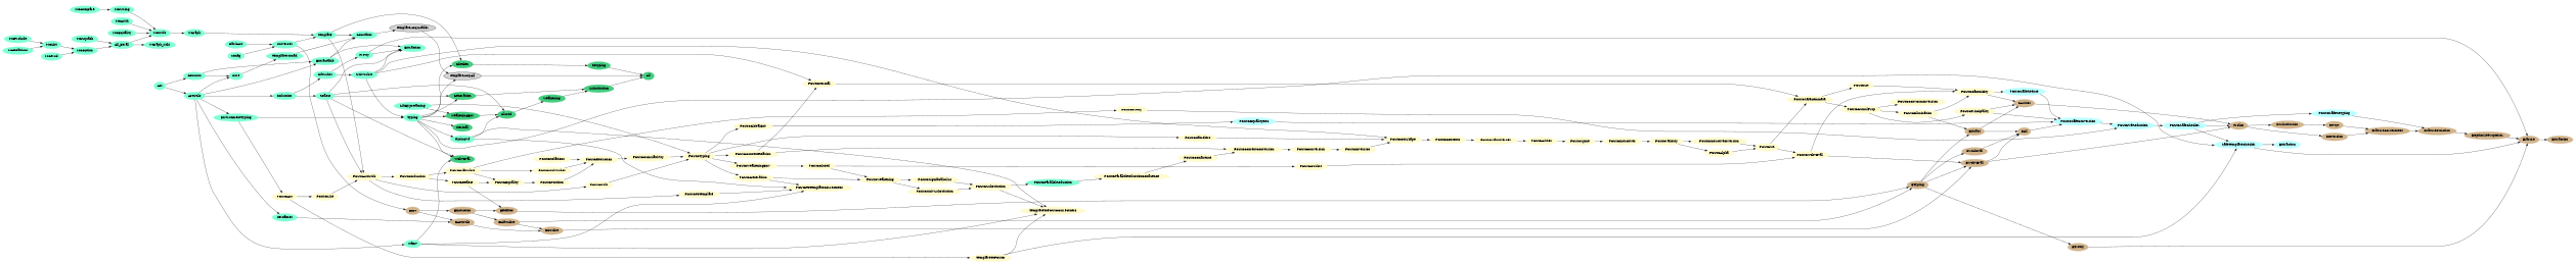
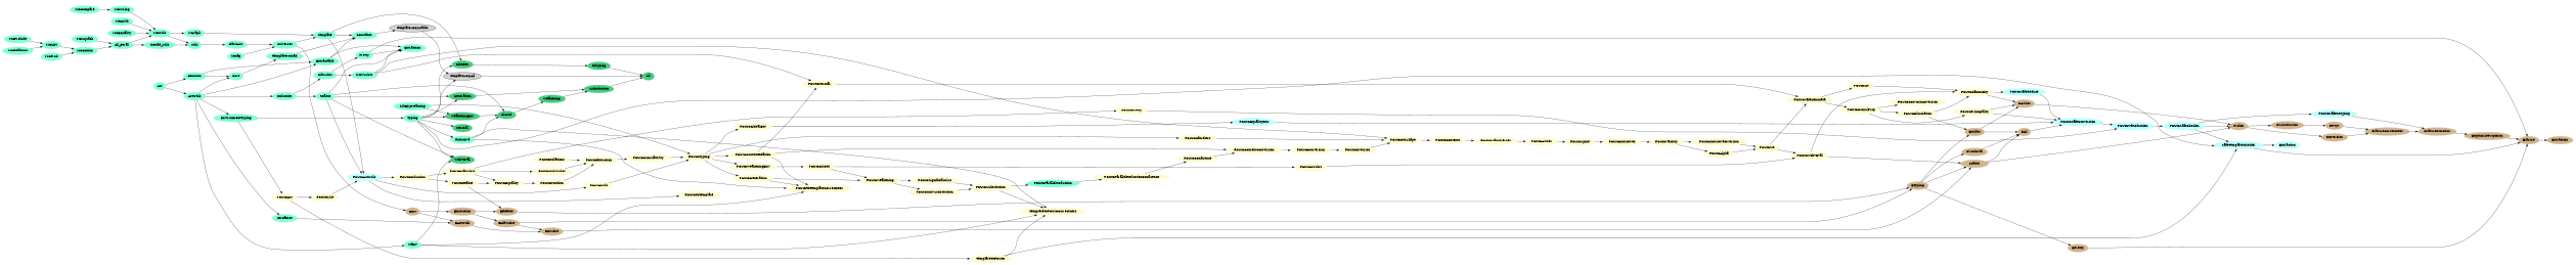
  digraph {
    rankdir=LR
    node [color=lemonchiffon1 style=filled]
    n1 [color=paleturquoise1 label=Extraction]
    n2 [color=paleturquoise1 label=PCUICSafeRetyping]
    n3 [color=tan label=ErasureFunction]
    n4 [color=tan label=EOptimizePropDiscr]
    n5 [color=paleturquoise1 label=SafeTemplateChecker]
    n6 [color=tan label=Erasure]
    n7 [color=tan label=Extraction]
    n8 [color=paleturquoise1 label=PCUICSafeChecker]
    n9 [color=tan label=Prelim]
    n10 [color=tan label=EInversion]
    n11 [color=tan label=ESubstitution]
    n12 [color=paleturquoise1 label=PCUICWfReduction]
    n13 [color=paleturquoise1 label=PCUICSafeConversion]
    n14 [color=paleturquoise1 label=PCUICEqualityDec]
    n15 [color=paleturquoise1 label=PCUICSafeReduce]
    n16 [label=PCUICValidity]
    n17 [label=PCUICAlpha]
    n18 [label=PCUICInductiveInversion]
    n19 [label=PCUICSR]
    n20 [label=PCUICWcbvEval]
    n21 [label=PCUICSafeLemmata]
    n22 [label=PCUICWfUniverses]
    n23 [label=PCUICArities]
    n24 [label=PCUICSpine]
    n25 [label=PCUICInductives]
    n26 [color=aquamarine label=EnvironmentTyping]
    n27 [label=PCUICAst]
    n28 [color=aquamarine label=Typing]
    n29 [label=PCUICSize]
    n30 [label=TemplateToPCUIC]
    n31 [color=seagreen3 label=WcbvEval]
    n32 [color=seagreen3 label=Generation]
    n33 [color=seagreen3 label=Checker]
    n34 [color=seagreen3 label=WeakeningEnv]
    n35 [color=aquamarine label=TypingWf]
    n36 [color=seagreen3 label=Normal]
    "template-coq/All" [color=""]
-   n38 [label=PCUICAstUtils]
+   n38 [label=PCUICAstUtils fillcolor=paleturquoise1]
    n39 [label=TemplateToPCUICCorrectness]
    n40 [label=PCUICInduction]
    n41 [label=PCUICUtils]
    n42 [label=PCUICToTemplate]
    n43 [label=PCUICLiftSubst]
    n44 [label=PCUICReflect]
    n45 [label=PCUICTyping]
    n46 [label=PCUICToTemplateCorrectness]
    n47 [color=aquamarine label=Reflect]
    n48 [color=aquamarine label=Extraction]
    n49 [color=seagreen3 label=Closed]
    n50 [color=seagreen3 label=Weakening]
    n51 [color=seagreen3 label=Substitution]
    n52 [color=aquamarine label=template]
    n53 [color=aquamarine label=Constants]
    "template-coq/Loader" [color=""]
    n55 [color=seagreen3 label=Retyping]
    n56 [label=PCUICClosed]
    n57 [label=PCUICCSubst]
    n58 [label=PCUICWeakening]
    n59 [label=PCUICSigmaCalculus]
    n60 [label=PCUICUnivSubstitution]
    n61 [label=PCUICCanonicity]
-   n62 [color=tan label=EWcbvEval]
+   n62 [color=tan label=Loader]
    n63 [label=PCUICElimination]
    n64 [color=tan label=Extract]
    n65 [color=tan label=EArities]
    n66 [color=tan label=EAll]
    n67 [label=PCUICSN]
    n68 [label=PCUICWeakeningEnv]
    n69 [label=PCUICParallelReductionConfluence]
    n70 [label=PCUICConfluence]
    n71 [label=PCUICContextConversion]
    n72 [label=PCUICConversion]
    n73 [label=PCUICInversion]
    n74 [label=PCUICContextRelation]
    n75 [label=PCUICNormal]
    n76 [label=PCUICNameless]
    n77 [label=PCUICGeneration]
    n78 [label=PCUICGlobalEnv]
    n79 [label=PCUICCtxShape]
    n80 [label=PCUICContexts]
    n81 [label=PCUICCumulProp]
    n82 [label=PCUICConvCumInversion]
    n83 [label=PCUICPrincipality]
    n84 [color=aquamarine label=UnivSubst]
    n85 [label=PCUICReduction]
    n86 [label=PCUICCumulativity]
    n87 [label=PCUICEquality]
    n88 [label=PCUICPretty]
    n89 [label=PCUICUnivSubst]
    n90 [label=PCUICPosition]
    n91 [color=tan label=EReflect]
    n92 [color=tan label=ETyping]
    n93 [label=PCUICSubstitution]
    n94 [fillcolor=aquamarine label=PCUICParallelReduction]
    n95 [label=PCUICRelations]
    n96 [color=aquamarine label=LibHypsNaming]
    n97 [color=aquamarine label=Ast]
    n98 [color=aquamarine label=AstUtils]
    n99 [color=aquamarine label=Common]
    n100 [color=aquamarine label=Induction]
    n101 [color=aquamarine label=Extractable]
    n102 [color=aquamarine label=Core]
    n103 [color=aquamarine label=WfInv]
    n104 [color=aquamarine label=Kernames]
    n105 [color=aquamarine label=LiftSubst]
    n106 [color=aquamarine label=TemplateMonad]
    n107 [color=tan label=EAstUtils]
+   n108 [color=aquamarine label=utils]
    n109 [color=aquamarine label=BasicAst]
    n110 [color=aquamarine label=Universes]
    n111 [color=tan label=EAst]
    n112 [color=tan label=EInduction]
    n113 [color=aquamarine label=Pretty]
    n114 [color=seagreen3 label=All]
    n115 [color=aquamarine label=config]
    n116 [color=aquamarine label=wGraph]
    n117 [color=aquamarine label=All_Forall]
-   n118 [color=aquamarine label=wGraph_utils]
+   n118 [color=aquamarine label=monad_utils]
    n119 [color=aquamarine label=MCUtils]
    n120 [color=aquamarine label=MCOption]
    n121 [color=aquamarine label=MCSquash]
    n122 [color=aquamarine label=MCPrelude]
    n123 [color=aquamarine label=MCList]
    n124 [color=aquamarine label=MCRelations]
    n125 [color=aquamarine label=MCProd]
    n126 [color=aquamarine label=MCCompare]
    n127 [color=aquamarine label=MCString]
    n128 [color=aquamarine label=MCArith]
    n129 [color=aquamarine label=MCEquality]
    n130 [color=tan label=ECSubst]
    n131 [color=tan label=ErasureCorrectness]
    n132 [color=tan label=EDeps]
    n133 [color=tan label=EWndEval]
    n134 [color=tan label=EPretty]
    n135 [color=tan label=ELiftSubst]
    n2 -> n3
    n3 -> n4
    n4 -> n6
    n5 -> n1
    n5 -> n6
    n6 -> n7
    n8 -> n2
    n8 -> n5
    n8 -> n9
    n9 -> n10
    n9 -> n11
    n10 -> n131
    n11 -> n132
    n12 -> n8
    n13 -> n12
    n14 -> n13
    n15 -> n13
    n16 -> n17
    n16 -> n18
    n17 -> n19
    n18 -> n19
    n19 -> n20
    n19 -> n21
    n20 -> n61
    n20 -> n62
    n21 -> n67
    n21 -> n81
    n22 -> n23
    n23 -> n24
    n24 -> n25
    n25 -> n16
    n26 -> n27
    n26 -> n28
    n27 -> n29
    n27 -> n30
    n28 -> n5
    n28 -> n31
    n28 -> n32
    n28 -> n33
    n28 -> n34
    n28 -> n35
    n28 -> n36
    n28 -> "template-coq/All"
    n29 -> n38
    n30 -> n5
    n30 -> n39
    n32 -> n51
    n33 -> n55
    n34 -> n49
    n35 -> n39
    n35 -> n46
    n35 -> n49
    "template-coq/All" -> n114
    n38 -> n40
    n38 -> n41
    n38 -> n42
    n40 -> n43
    n40 -> n44
    n41 -> n45
-   n42 -> n46
+   n74 -> n46
    n43 -> n87
    n43 -> n88
    n43 -> n89
    n44 -> n87
    n44 -> n91
    n45 -> n68
    n45 -> n74
    n45 -> n76
    n45 -> n77
    n45 -> n78
    n47 -> n31
    n47 -> n32
    n47 -> n38
    n47 -> n48
    n47 -> n49
    n49 -> n50
    n50 -> n51
    n51 -> n114
    n52 -> n33
    n52 -> n38
    n52 -> n53
    n53 -> "template-coq/Loader"
    "template-coq/Loader" -> "template-coq/All"
    n55 -> n114
    n56 -> n57
    n56 -> n58
    n57 -> n20
    n58 -> n59
    n58 -> n60
    n59 -> n93
    n60 -> n93
    n61 -> n15
    n61 -> n65
    n62 -> n9
    n62 -> n66
    n63 -> n61
    n63 -> n64
    n64 -> n65
    n64 -> n66
    n65 -> n9
    n66 -> n13
    n67 -> n61
    n68 -> n56
    n69 -> n70
    n70 -> n71
    n71 -> n72
    n72 -> n73
    n73 -> n79
    n74 -> n71
    n74 -> n75
    n75 -> n21
    n76 -> n79
    n77 -> n46
    n77 -> n58
    n78 -> n14
    n79 -> n80
    n80 -> n22
    n81 -> n63
    n81 -> n82
    n81 -> n83
    n83 -> n13
    n83 -> n65
-   n84 -> n28
    n84 -> n48
    n84 -> n75
    n84 -> n79
    n85 -> n86
    n86 -> n45
    n87 -> n90
    n88 -> n12
    n89 -> n85
    n90 -> n85
    n91 -> n92
    n92 -> n62
    n92 -> n64
    n92 -> n133
    n92 -> n134
    n93 -> n39
    n93 -> n94
    n94 -> n69
    n95 -> n85
    n96 -> n34
    n96 -> n45
    n97 -> n98
    n97 -> n99
    n98 -> n26
    n98 -> n100
    n98 -> n101
    n98 -> n102
    n98 -> n103
    n98 -> n104
    n99 -> n101
    n99 -> n102
    n100 -> n47
    n100 -> n105
    n101 -> n48
    n101 -> n53
    n102 -> n106
    n103 -> n31
    n103 -> n39
    n103 -> n46
    n104 -> n107
    n105 -> n84
    n105 -> n113
    n106 -> n53
    n107 -> n130
+   n108 -> n109
    n109 -> n110
    n110 -> n52
    n110 -> n111
    n111 -> n107
    n111 -> n112
    n112 -> n91
    n112 -> n135
    n113 -> n6
    n113 -> n48
    n115 -> n110
    n116 -> n52
    n117 -> n118
    n117 -> n119
+   n118 -> n108
+   n119 -> n108
    n119 -> n116
    n120 -> n117
    n121 -> n117
    n122 -> n123
    n123 -> n120
    n124 -> n123
    n125 -> n120
    n126 -> n127
    n127 -> n119
    n128 -> n119
    n129 -> n119
    n130 -> n62
    n131 -> n3
    n132 -> n131
    n133 -> n66
    n134 -> n6
    n135 -> n92
    n135 -> n130
  }
